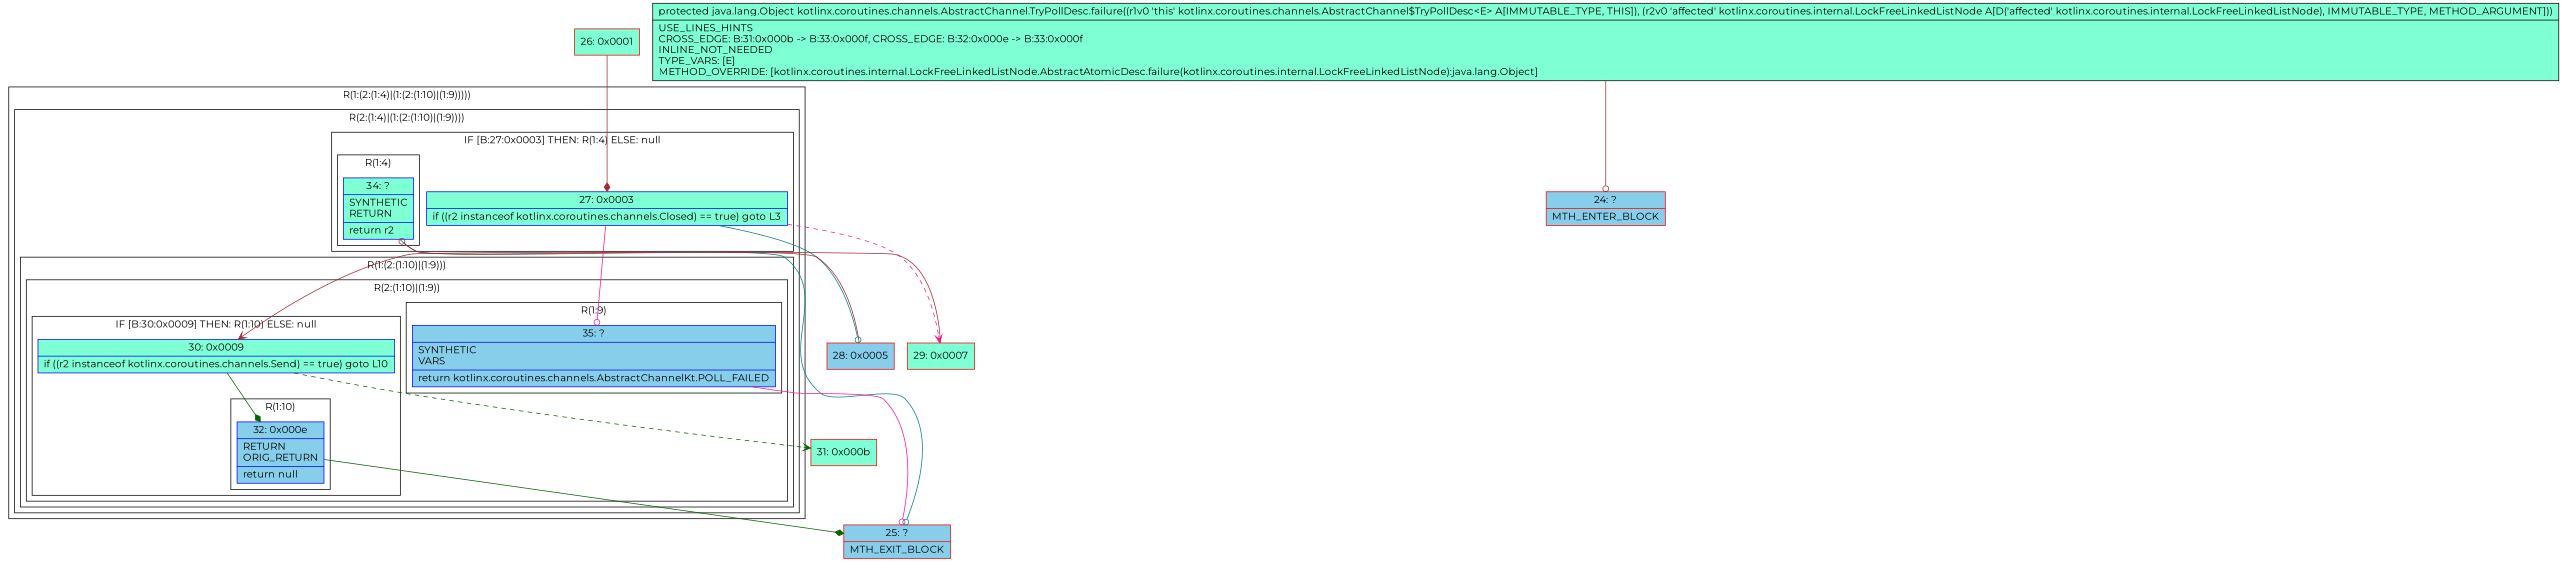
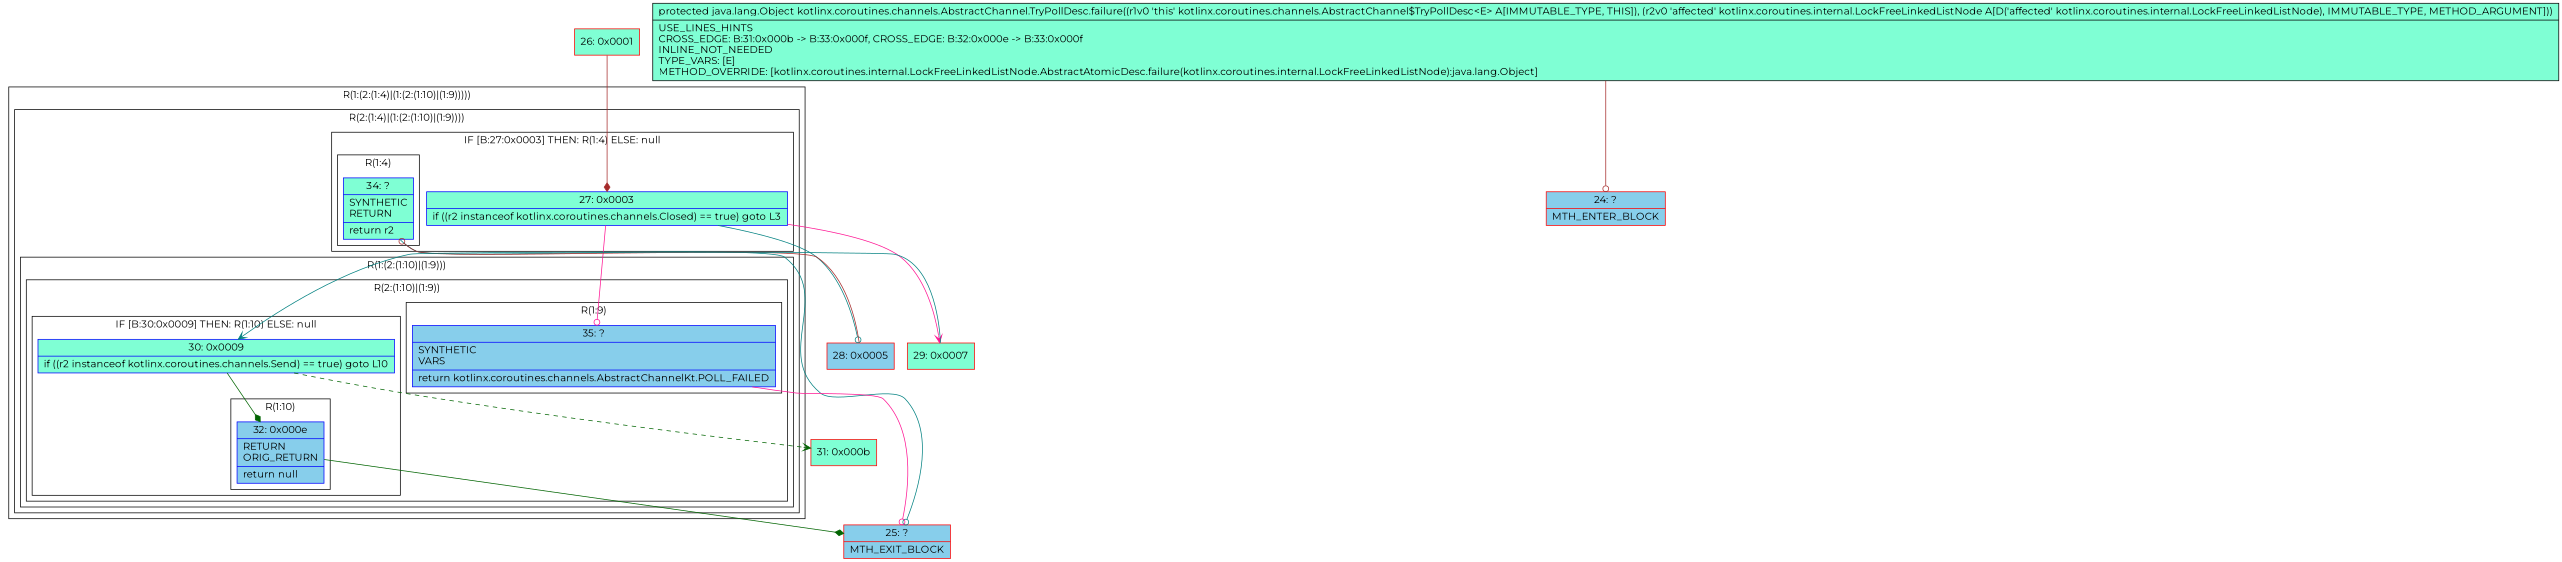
  digraph {
    fontname=Montserrat
    node [color=red fillcolor=aquamarine fontname=Montserrat shape=record style=filled]
    edge [arrowhead=odot color=brown fontname=Montserrat]
    n1 [color=blue label="{34\:\ ?|SYNTHETIC\lRETURN\l|return r2\l}"]
    n2 [color=blue label="{27\:\ 0x0003|if ((r2 instanceof kotlinx.coroutines.channels.Closed) == true) goto L3\l}"]
    n3 [color=blue fillcolor=skyblue label="{32\:\ 0x000e|RETURN\lORIG_RETURN\l|return null\l}"]
    n4 [color=blue label="{30\:\ 0x0009|if ((r2 instanceof kotlinx.coroutines.channels.Send) == true) goto L10\l}"]
    n5 [color=blue fillcolor=skyblue label="{35\:\ ?|SYNTHETIC\lVARS\l|return kotlinx.coroutines.channels.AbstractChannelKt.POLL_FAILED\l}"]
    n6 [fillcolor=skyblue label="{25\:\ ?|MTH_EXIT_BLOCK\l}"]
    n7 [fillcolor=skyblue label="{28\:\ 0x0005}"]
    n8 [label="{29\:\ 0x0007}"]
    n9 [label="{31\:\ 0x000b}"]
    n10 [fillcolor=skyblue label="{24\:\ ?|MTH_ENTER_BLOCK\l}"]
    n11 [label="{26\:\ 0x0001}"]
    n12 [label="{protected java.lang.Object kotlinx.coroutines.channels.AbstractChannel.TryPollDesc.failure((r1v0 'this' kotlinx.coroutines.channels.AbstractChannel$TryPollDesc\<E\> A[IMMUTABLE_TYPE, THIS]), (r2v0 'affected' kotlinx.coroutines.internal.LockFreeLinkedListNode A[D('affected' kotlinx.coroutines.internal.LockFreeLinkedListNode), IMMUTABLE_TYPE, METHOD_ARGUMENT]))  | USE_LINES_HINTS\lCROSS_EDGE: B:31:0x000b \-\> B:33:0x000f, CROSS_EDGE: B:32:0x000e \-\> B:33:0x000f\lINLINE_NOT_NEEDED\lTYPE_VARS: [E]\lMETHOD_OVERRIDE: [kotlinx.coroutines.internal.LockFreeLinkedListNode.AbstractAtomicDesc.failure(kotlinx.coroutines.internal.LockFreeLinkedListNode):java.lang.Object]\l}" color=""]
    subgraph cluster_1 {
      label="R(1:(2:(1:4)|(1:(2:(1:10)|(1:9)))))"
      subgraph cluster_2 {
        label="R(2:(1:4)|(1:(2:(1:10)|(1:9))))"
        subgraph cluster_3 {
          label="IF [B:27:0x0003] THEN: R(1:4) ELSE: null"
          n2
          subgraph cluster_4 {
            label="R(1:4)"
            n1
          }
        }
        subgraph cluster_5 {
          label="R(1:(2:(1:10)|(1:9)))"
          subgraph cluster_6 {
            label="R(2:(1:10)|(1:9))"
            subgraph cluster_7 {
              label="IF [B:30:0x0009] THEN: R(1:10) ELSE: null"
              n4
              subgraph cluster_8 {
                label="R(1:10)"
                n3
              }
            }
            subgraph cluster_9 {
              label="R(1:9)"
              n5
            }
          }
        }
      }
    }
    n1 -> n6 [color=teal]
    n2 -> n5 [color=deeppink]
    n2 -> n7 [color=teal]
-   n2 -> n8 [arrowhead=vee color=deeppink style=dashed]
+   n2 -> n8 [arrowhead=vee color=deeppink style=solid]
    n3 -> n6 [arrowhead=diamond color=darkgreen]
    n4 -> n3 [arrowhead=diamond color=darkgreen]
    n4 -> n9 [arrowhead=vee color=darkgreen style=dashed]
    n5 -> n6 [color=deeppink]
    n7 -> n1
-   n8 -> n4 [arrowhead=vee]
+   n8 -> n4 [arrowhead=vee color=teal]
    n11 -> n2 [arrowhead=diamond]
    n12 -> n10
  }
